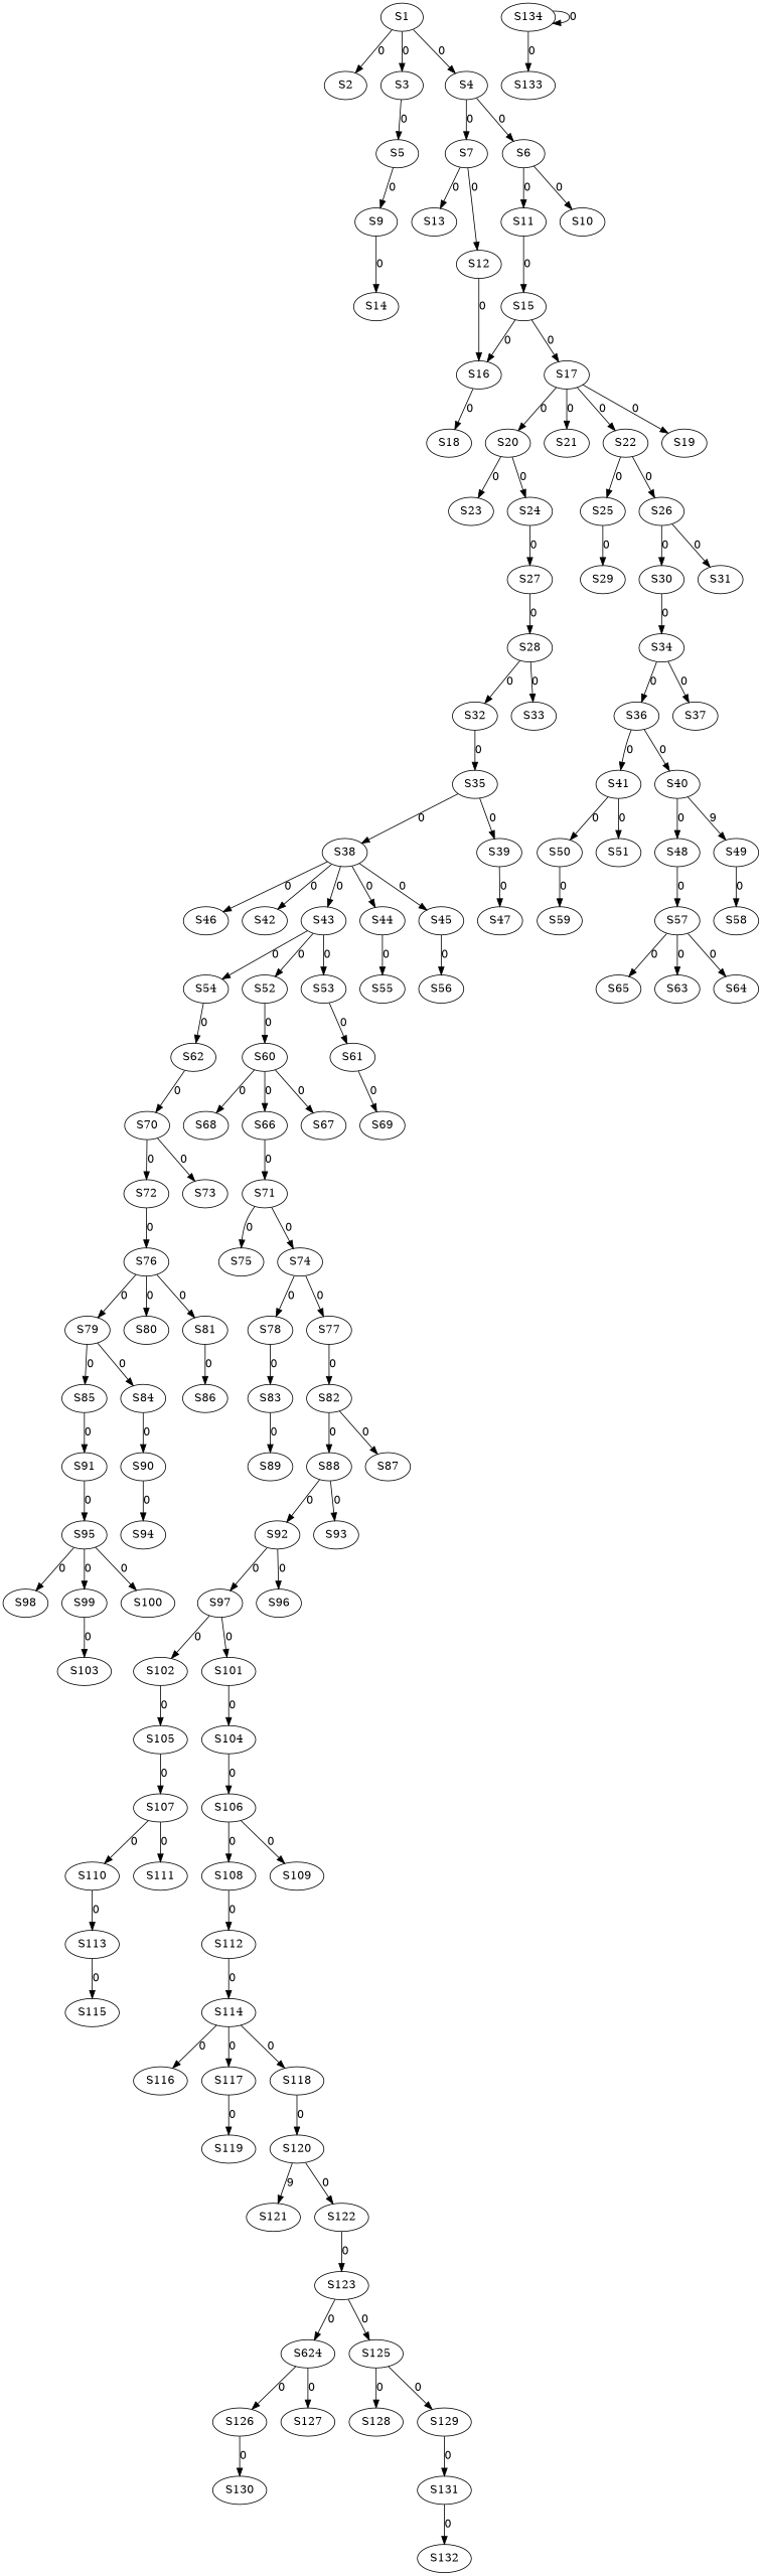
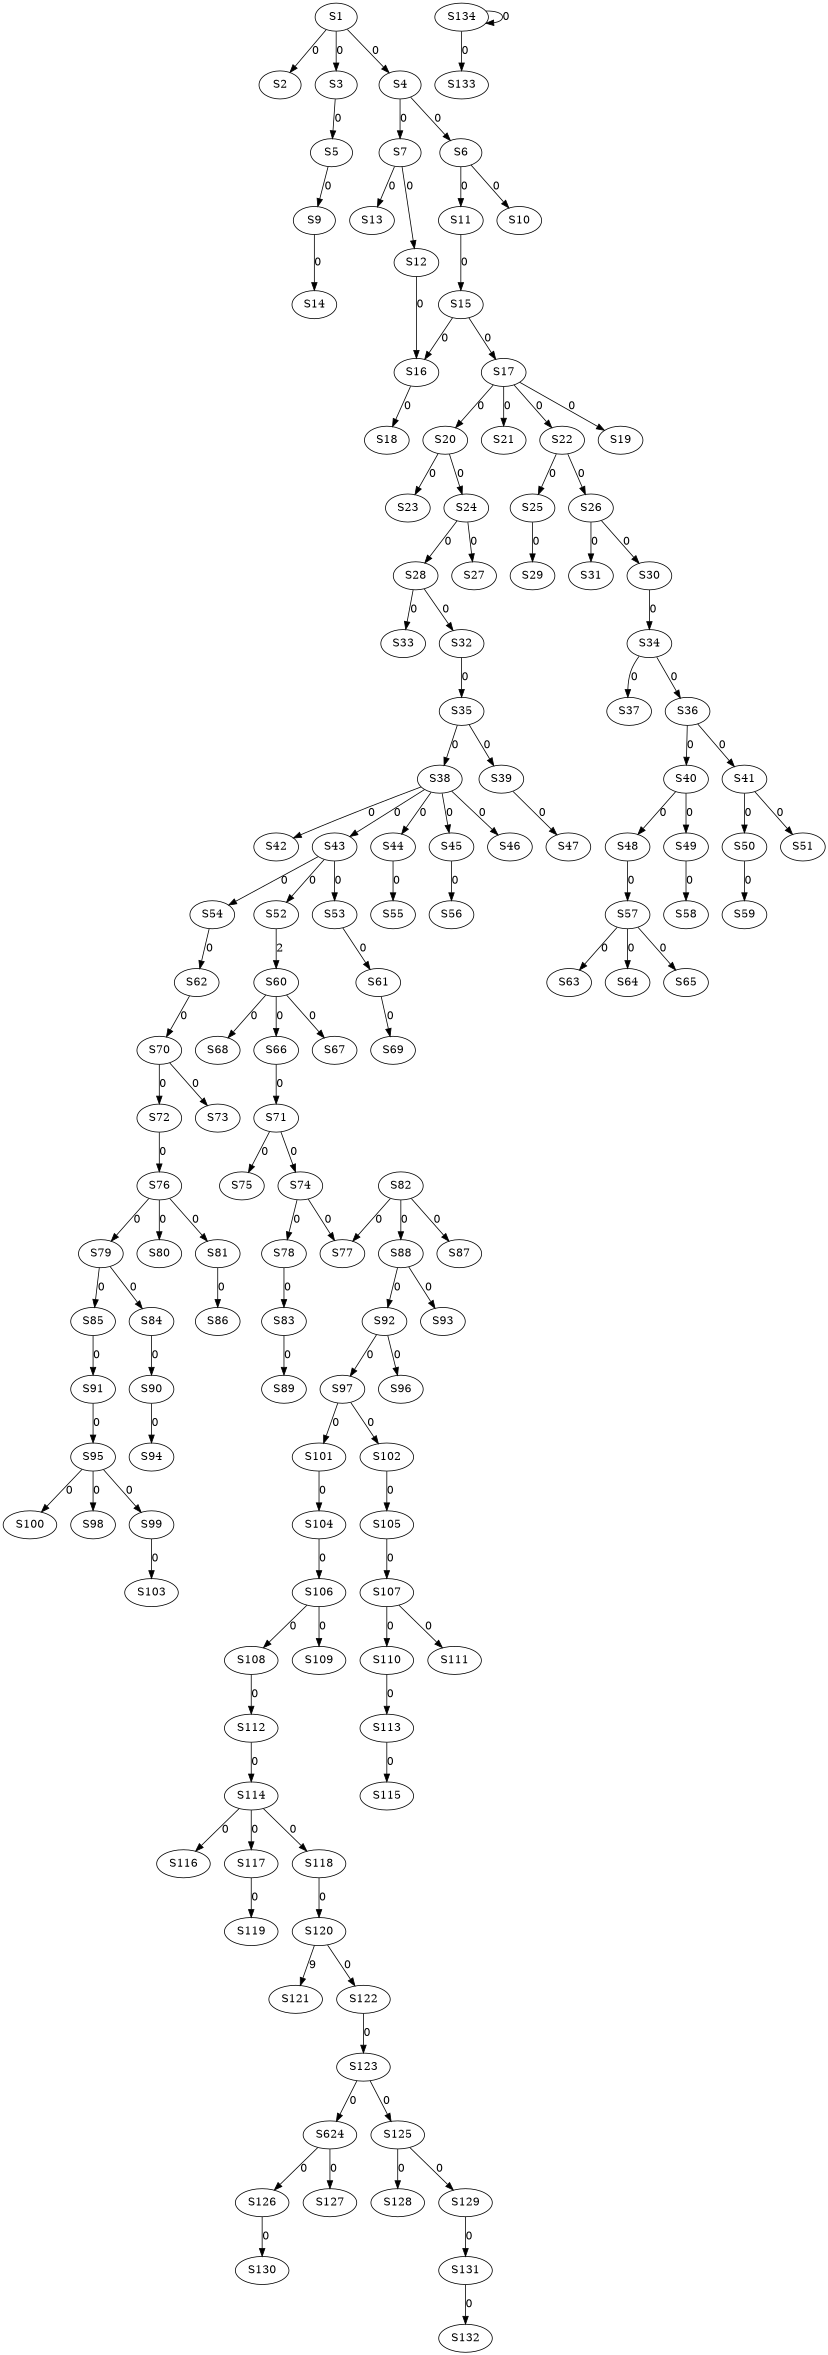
  strict digraph {
    S1
    S2
    S3
    S4
    S5
    S6
    S7
    S9
    S10
    S11
    S12
    S13
    S14
    S15
    S16
    S17
    S18
    S19
    S20
    S21
    S22
    S23
    S24
    S25
    S26
    S27
    S28
    S29
    S30
    S31
    S32
    S33
    S34
    S35
    S36
    S37
    S38
    S39
    S40
    S41
    S42
    S43
    S44
    S45
    S46
    S47
    S48
    S49
    S50
    S51
    S52
    S53
    S54
    S55
    S56
    S57
    S58
    S59
    S60
    S61
    S62
    S63
    S64
    S65
    S66
    S67
    S68
    S69
    S70
    S71
    S72
    S73
    S74
    S75
    S76
    S77
    S78
    S79
    S80
    S81
    S82
    S83
    S84
    S85
    S86
    S87
    S88
    S89
    S90
    S91
    S92
    S93
    S94
    S95
    S96
    S97
    S98
    S99
    S100
    S101
    S102
    S103
    S104
    S105
    S106
    S107
    S108
    S109
    S110
    S111
    S112
    S113
    S114
    S115
    S116
    S117
    S118
    S119
    S120
    S121
    S122
    S123
    n123 [label=S624]
    S125
    S126
    S127
    S128
    S129
    S130
    S131
    S132
    S134
    S133
    S1 -> S2 [label=0]
    S1 -> S3 [label=0]
    S1 -> S4 [label=0]
    S3 -> S5 [label=0]
    S4 -> S6 [label=0]
    S4 -> S7 [label=0]
    S5 -> S9 [label=0]
    S6 -> S10 [label=0]
    S6 -> S11 [label=0]
    S7 -> S12 [label=0]
    S7 -> S13 [label=0]
    S9 -> S14 [label=0]
    S11 -> S15 [label=0]
    S12 -> S16 [label=0]
    S15 -> S16 [label=0]
    S15 -> S17 [label=0]
    S16 -> S18 [label=0]
    S17 -> S19 [label=0]
    S17 -> S20 [label=0]
    S17 -> S21 [label=0]
    S17 -> S22 [label=0]
    S20 -> S23 [label=0]
    S20 -> S24 [label=0]
    S22 -> S25 [label=0]
    S22 -> S26 [label=0]
    S24 -> S27 [label=0]
-   S27 -> S28 [label=0]
+   S24 -> S28 [label=0]
    S25 -> S29 [label=0]
    S26 -> S30 [label=0]
    S26 -> S31 [label=0]
    S28 -> S32 [label=0]
    S28 -> S33 [label=0]
    S30 -> S34 [label=0]
    S32 -> S35 [label=0]
    S34 -> S36 [label=0]
    S34 -> S37 [label=0]
    S35 -> S38 [label=0]
    S35 -> S39 [label=0]
    S36 -> S40 [label=0]
    S36 -> S41 [label=0]
    S38 -> S42 [label=0]
    S38 -> S43 [label=0]
    S38 -> S44 [label=0]
    S38 -> S45 [label=0]
    S38 -> S46 [label=0]
    S39 -> S47 [label=0]
    S40 -> S48 [label=0]
-   S40 -> S49 [label=9]
+   S40 -> S49 [label=0]
    S41 -> S50 [label=0]
    S41 -> S51 [label=0]
    S43 -> S52 [label=0]
    S43 -> S53 [label=0]
    S43 -> S54 [label=0]
    S44 -> S55 [label=0]
    S45 -> S56 [label=0]
    S48 -> S57 [label=0]
    S49 -> S58 [label=0]
    S50 -> S59 [label=0]
-   S52 -> S60 [label=0]
+   S52 -> S60 [label=2]
    S53 -> S61 [label=0]
    S54 -> S62 [label=0]
    S57 -> S63 [label=0]
    S57 -> S64 [label=0]
    S57 -> S65 [label=0]
    S60 -> S66 [label=0]
    S60 -> S67 [label=0]
    S60 -> S68 [label=0]
    S61 -> S69 [label=0]
    S62 -> S70 [label=0]
    S66 -> S71 [label=0]
    S70 -> S72 [label=0]
    S70 -> S73 [label=0]
    S71 -> S74 [label=0]
    S71 -> S75 [label=0]
    S72 -> S76 [label=0]
    S74 -> S77 [label=0]
    S74 -> S78 [label=0]
    S76 -> S79 [label=0]
    S76 -> S80 [label=0]
    S76 -> S81 [label=0]
-   S77 -> S82 [label=0]
+   S82 -> S77 [label=0]
    S78 -> S83 [label=0]
    S79 -> S84 [label=0]
    S79 -> S85 [label=0]
    S81 -> S86 [label=0]
    S82 -> S87 [label=0]
    S82 -> S88 [label=0]
    S83 -> S89 [label=0]
    S84 -> S90 [label=0]
    S85 -> S91 [label=0]
    S88 -> S92 [label=0]
    S88 -> S93 [label=0]
    S90 -> S94 [label=0]
    S91 -> S95 [label=0]
    S92 -> S96 [label=0]
    S92 -> S97 [label=0]
    S95 -> S98 [label=0]
    S95 -> S99 [label=0]
    S95 -> S100 [label=0]
    S97 -> S101 [label=0]
    S97 -> S102 [label=0]
    S99 -> S103 [label=0]
    S101 -> S104 [label=0]
    S102 -> S105 [label=0]
    S104 -> S106 [label=0]
    S105 -> S107 [label=0]
    S106 -> S108 [label=0]
    S106 -> S109 [label=0]
    S107 -> S110 [label=0]
    S107 -> S111 [label=0]
    S108 -> S112 [label=0]
    S110 -> S113 [label=0]
    S112 -> S114 [label=0]
    S113 -> S115 [label=0]
    S114 -> S116 [label=0]
    S114 -> S117 [label=0]
    S114 -> S118 [label=0]
    S117 -> S119 [label=0]
    S118 -> S120 [label=0]
    S120 -> S121 [label=9]
    S120 -> S122 [label=0]
    S122 -> S123 [label=0]
    S123 -> n123 [label=0]
    S123 -> S125 [label=0]
    n123 -> S126 [label=0]
    n123 -> S127 [label=0]
    S125 -> S128 [label=0]
    S125 -> S129 [label=0]
    S126 -> S130 [label=0]
    S129 -> S131 [label=0]
    S131 -> S132 [label=0]
    S134 -> S134 [label=0]
    S134 -> S133 [label=0]
  }
